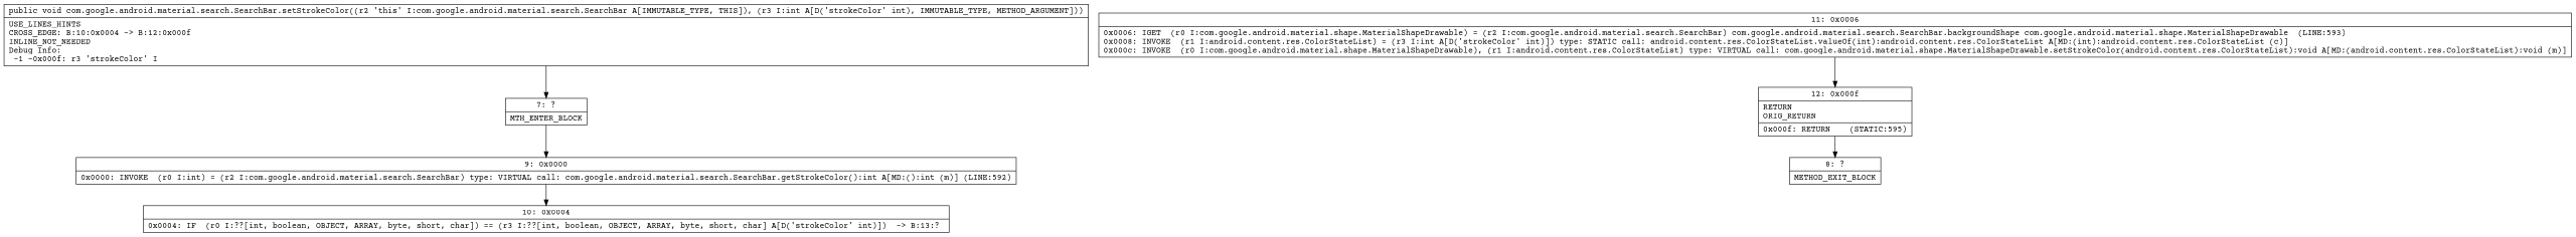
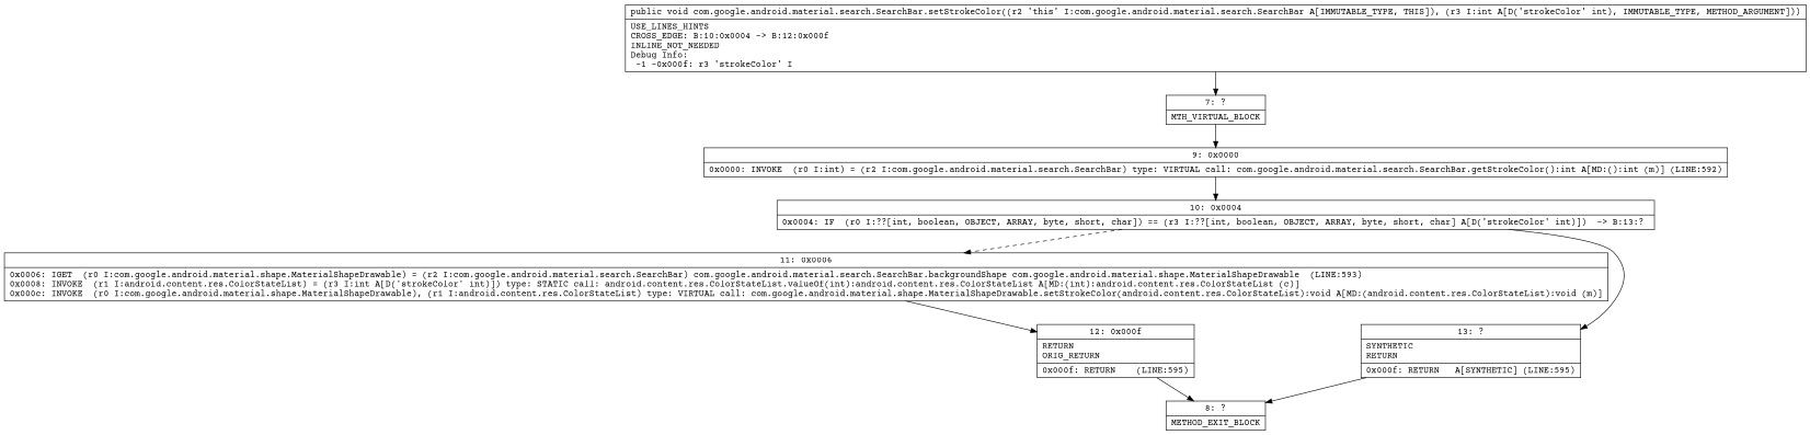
  digraph {
    fontname="Courier Prime"
    node [fontname="Courier Prime" shape=record]
    edge [fontname="Courier Prime"]
-   n1 [label="{7\:\ ?|MTH_ENTER_BLOCK\l}"]
+   n1 [label="{7\:\ ?|MTH_VIRTUAL_BLOCK\l}"]
    n2 [label="{9\:\ 0x0000|0x0000: INVOKE  (r0 I:int) = (r2 I:com.google.android.material.search.SearchBar) type: VIRTUAL call: com.google.android.material.search.SearchBar.getStrokeColor():int A[MD:():int (m)] (LINE:592)\l}"]
    n3 [label="{10\:\ 0x0004|0x0004: IF  (r0 I:??[int, boolean, OBJECT, ARRAY, byte, short, char]) == (r3 I:??[int, boolean, OBJECT, ARRAY, byte, short, char] A[D('strokeColor' int)])  \-\> B:13:? \l}"]
    n4 [label="{11\:\ 0x0006|0x0006: IGET  (r0 I:com.google.android.material.shape.MaterialShapeDrawable) = (r2 I:com.google.android.material.search.SearchBar) com.google.android.material.search.SearchBar.backgroundShape com.google.android.material.shape.MaterialShapeDrawable  (LINE:593)\l0x0008: INVOKE  (r1 I:android.content.res.ColorStateList) = (r3 I:int A[D('strokeColor' int)]) type: STATIC call: android.content.res.ColorStateList.valueOf(int):android.content.res.ColorStateList A[MD:(int):android.content.res.ColorStateList (c)]\l0x000c: INVOKE  (r0 I:com.google.android.material.shape.MaterialShapeDrawable), (r1 I:android.content.res.ColorStateList) type: VIRTUAL call: com.google.android.material.shape.MaterialShapeDrawable.setStrokeColor(android.content.res.ColorStateList):void A[MD:(android.content.res.ColorStateList):void (m)]\l}"]
-   n6 [label="{12\:\ 0x000f|RETURN\lORIG_RETURN\l|0x000f: RETURN    (STATIC:595)\l}"]
+   n5 [label="{13\:\ ?|SYNTHETIC\lRETURN\l|0x000f: RETURN   A[SYNTHETIC] (LINE:595)\l}"]
+   n6 [label="{12\:\ 0x000f|RETURN\lORIG_RETURN\l|0x000f: RETURN    (LINE:595)\l}"]
    n7 [label="{8\:\ ?|METHOD_EXIT_BLOCK\l}"]
    n8 [label="{public void com.google.android.material.search.SearchBar.setStrokeColor((r2 'this' I:com.google.android.material.search.SearchBar A[IMMUTABLE_TYPE, THIS]), (r3 I:int A[D('strokeColor' int), IMMUTABLE_TYPE, METHOD_ARGUMENT]))  | USE_LINES_HINTS\lCROSS_EDGE: B:10:0x0004 \-\> B:12:0x000f\lINLINE_NOT_NEEDED\lDebug Info:\l  \-1 \-0x000f: r3 'strokeColor' I\l}"]
    n1 -> n2
    n2 -> n3
+   n3 -> n4 [style=dashed]
+   n3 -> n5
    n4 -> n6
+   n5 -> n7
    n6 -> n7
    n8 -> n1
  }
